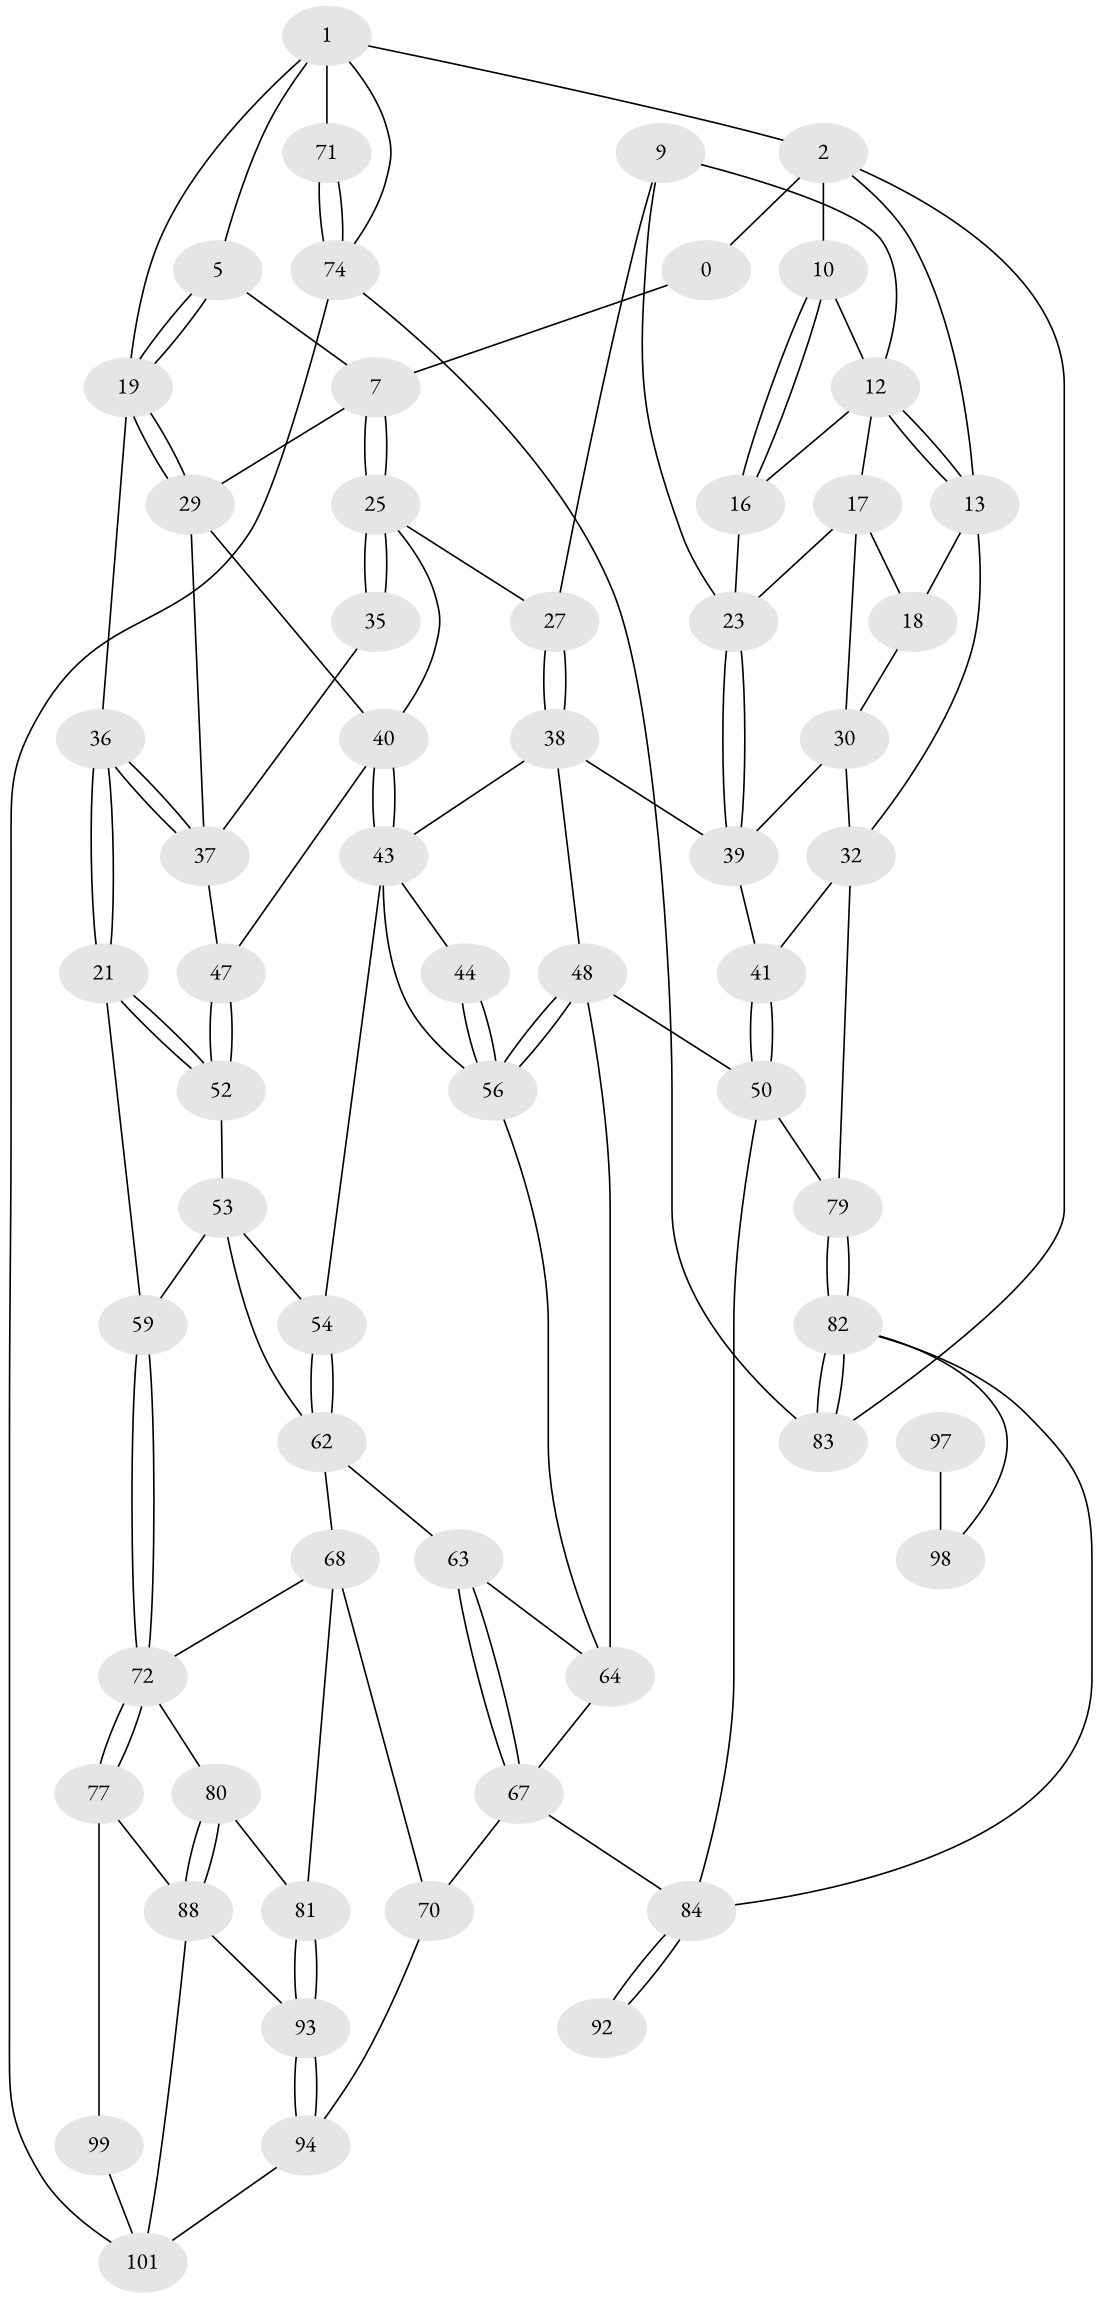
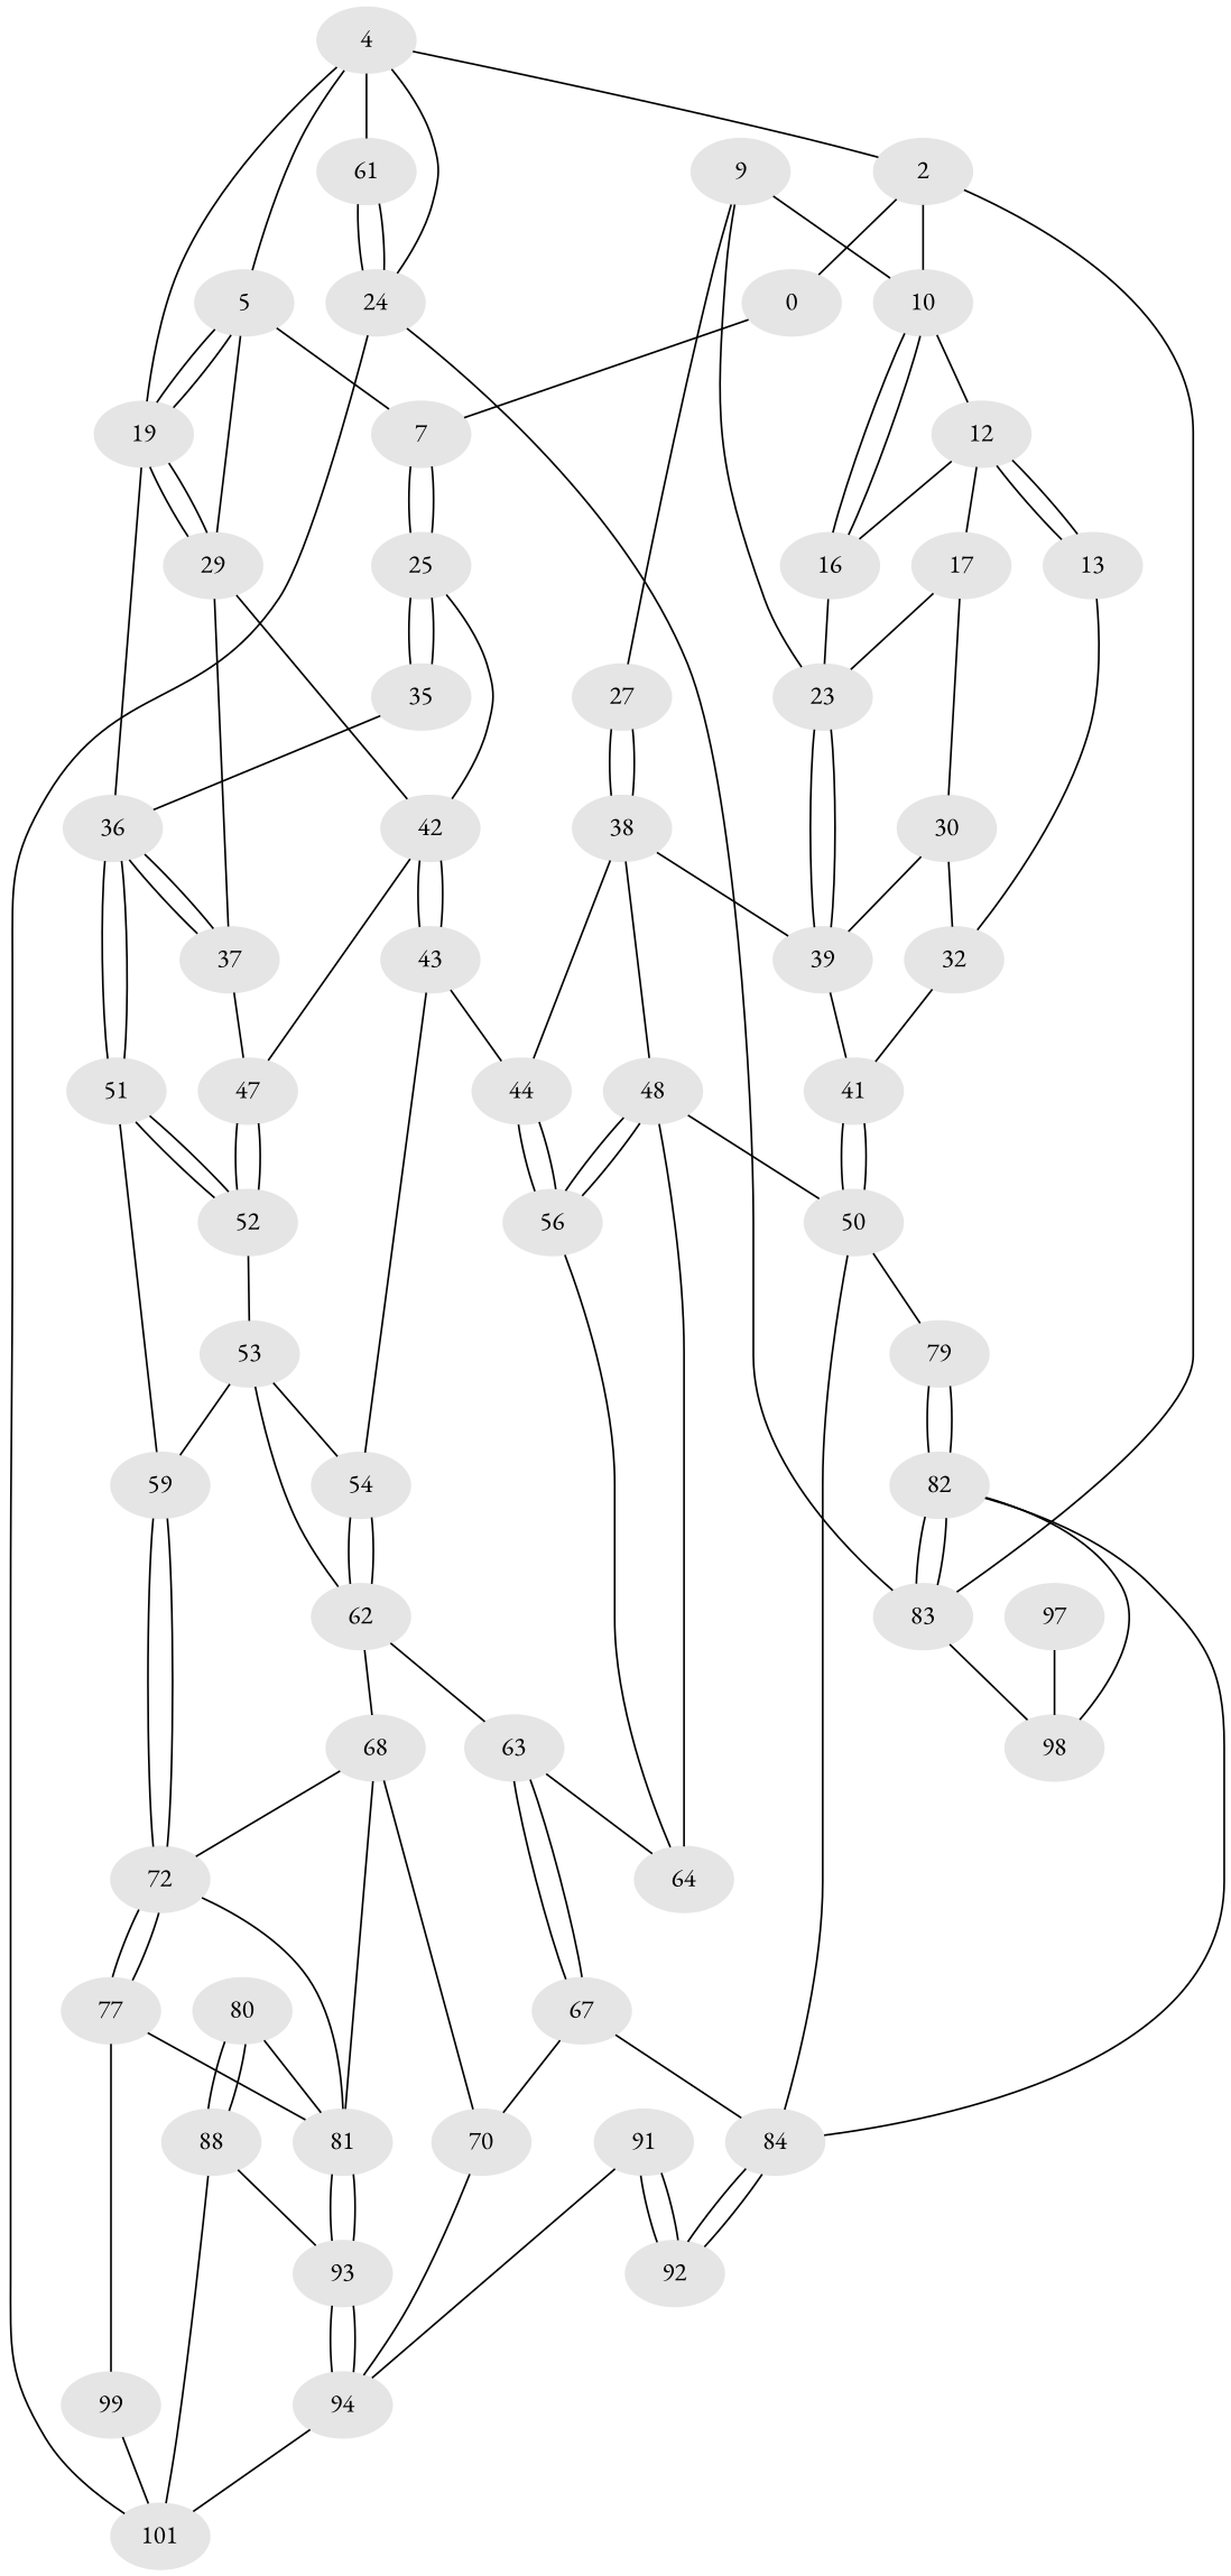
  graph {
    fontname="EB Garamond"
    node [color=gray90 fontname="EB Garamond" style=filled]
    edge [fontname="EB Garamond"]
-   1 [super="+21"]
+   1 [super="+21" label=4]
    2 [super="+3"]
    5 [super="+6"]
    19 [super="+20"]
-   61 [label=71]
-   74 [super="+86"]
+   61
+   74 [super="+86" label=24]
    n7 [label=0]
    10 [super="+11"]
    13 [super="+14"]
    83
    7 [super="+8"]
    29 [super="+34"]
    36
    101 [super="+102"]
    12 [super="+15"]
    16
-   18
    32 [super="+33"]
    98 [super="+104"]
    25 [super="+26"]
-   42 [label=40]
+   42
    37 [super="+46"]
    9 [super="+22"]
    23 [super="+24"]
    27
    35
    39 [super="+40"]
    38 [super="+45"]
    17 [super="+28"]
    30 [super="+31"]
    41
    79
-   51 [super="+58" label=21]
+   51 [super="+58"]
    47
    43 [super="+55"]
    44
    48 [super="+49"]
    50 [super="+78"]
    82 [super="+89"]
    52
    59
    56 [super="+57"]
    64 [super="+66"]
    84 [super="+85"]
    54
    62 [super="+65"]
    53 [super="+60"]
    67 [super="+71"]
    92
    72 [super="+73"]
    63
    68 [super="+69"]
    77 [super="+87"]
    80
    70 [super="+90"]
    81
    94 [super="+103"]
    93
+   91 [super="+105"]
    99 [super="+100"]
    88 [super="+95"]
    97 [super="+107"]
    1 -- 2
    1 -- 5
    1 -- 19
    1 -- 61
    1 -- 74
    2 -- n7
    2 -- 10
-   2 -- 13
    2 -- 83
    5 -- 19
    5 -- 19
    5 -- 7
-   7 -- 29
+   5 -- 29
    19 -- 29
    19 -- 29
    19 -- 36
    61 -- 74
    61 -- 74
    74 -- 83
    74 -- 101
    n7 -- 7
    10 -- 12
    10 -- 16
    10 -- 16
-   13 -- 18
    13 -- 32
+   83 -- 98
    7 -- 25
    7 -- 25
    29 -- 42
    29 -- 37
    36 -- 37
    36 -- 37
    36 -- 51
    36 -- 51
    12 -- 13
    12 -- 13
    12 -- 16
    12 -- 17
    16 -- 23
-   18 -- 30
    32 -- 41
-   32 -- 79
    25 -- 42
-   25 -- 27
    25 -- 35
    25 -- 35
    42 -- 47
    42 -- 43
    42 -- 43
    37 -- 47
-   9 -- 12
+   9 -- 10
    9 -- 23
    9 -- 27
    23 -- 39
    23 -- 39
    27 -- 38
    27 -- 38
-   35 -- 37
+   35 -- 36
    39 -- 41
    38 -- 39
-   38 -- 43
+   38 -- 44
    38 -- 48
-   17 -- 18
    17 -- 23
    17 -- 30
    30 -- 32
    30 -- 39
    41 -- 50
    41 -- 50
    79 -- 82
    79 -- 82
    51 -- 52
    51 -- 52
    51 -- 59
    47 -- 52
    47 -- 52
    43 -- 44
-   43 -- 56
    43 -- 54
    44 -- 56
    44 -- 56
    48 -- 50
    48 -- 56
    48 -- 56
    48 -- 64
    50 -- 79
    50 -- 84
    82 -- 83
    82 -- 83
    82 -- 98
    82 -- 84
    52 -- 53
    59 -- 72
    59 -- 72
    56 -- 64
-   64 -- 67
    84 -- 92
    84 -- 92
    54 -- 62
    54 -- 62
    62 -- 63
    62 -- 68
    53 -- 59
    53 -- 54
    53 -- 62
    67 -- 84
    67 -- 70
    72 -- 77
    72 -- 77
-   72 -- 80
+   72 -- 81
    63 -- 64
    63 -- 67
    63 -- 67
    68 -- 72
    68 -- 70
    68 -- 81
    77 -- 99
-   77 -- 88
+   77 -- 81
    80 -- 81
    80 -- 88
    80 -- 88
    70 -- 94
    81 -- 93
    81 -- 93
    94 -- 101
    93 -- 94
    93 -- 94
+   91 -- 92
+   91 -- 92
+   91 -- 94
    99 -- 101
    88 -- 101
    88 -- 93
    97 -- 98 [weight=2]
  }
